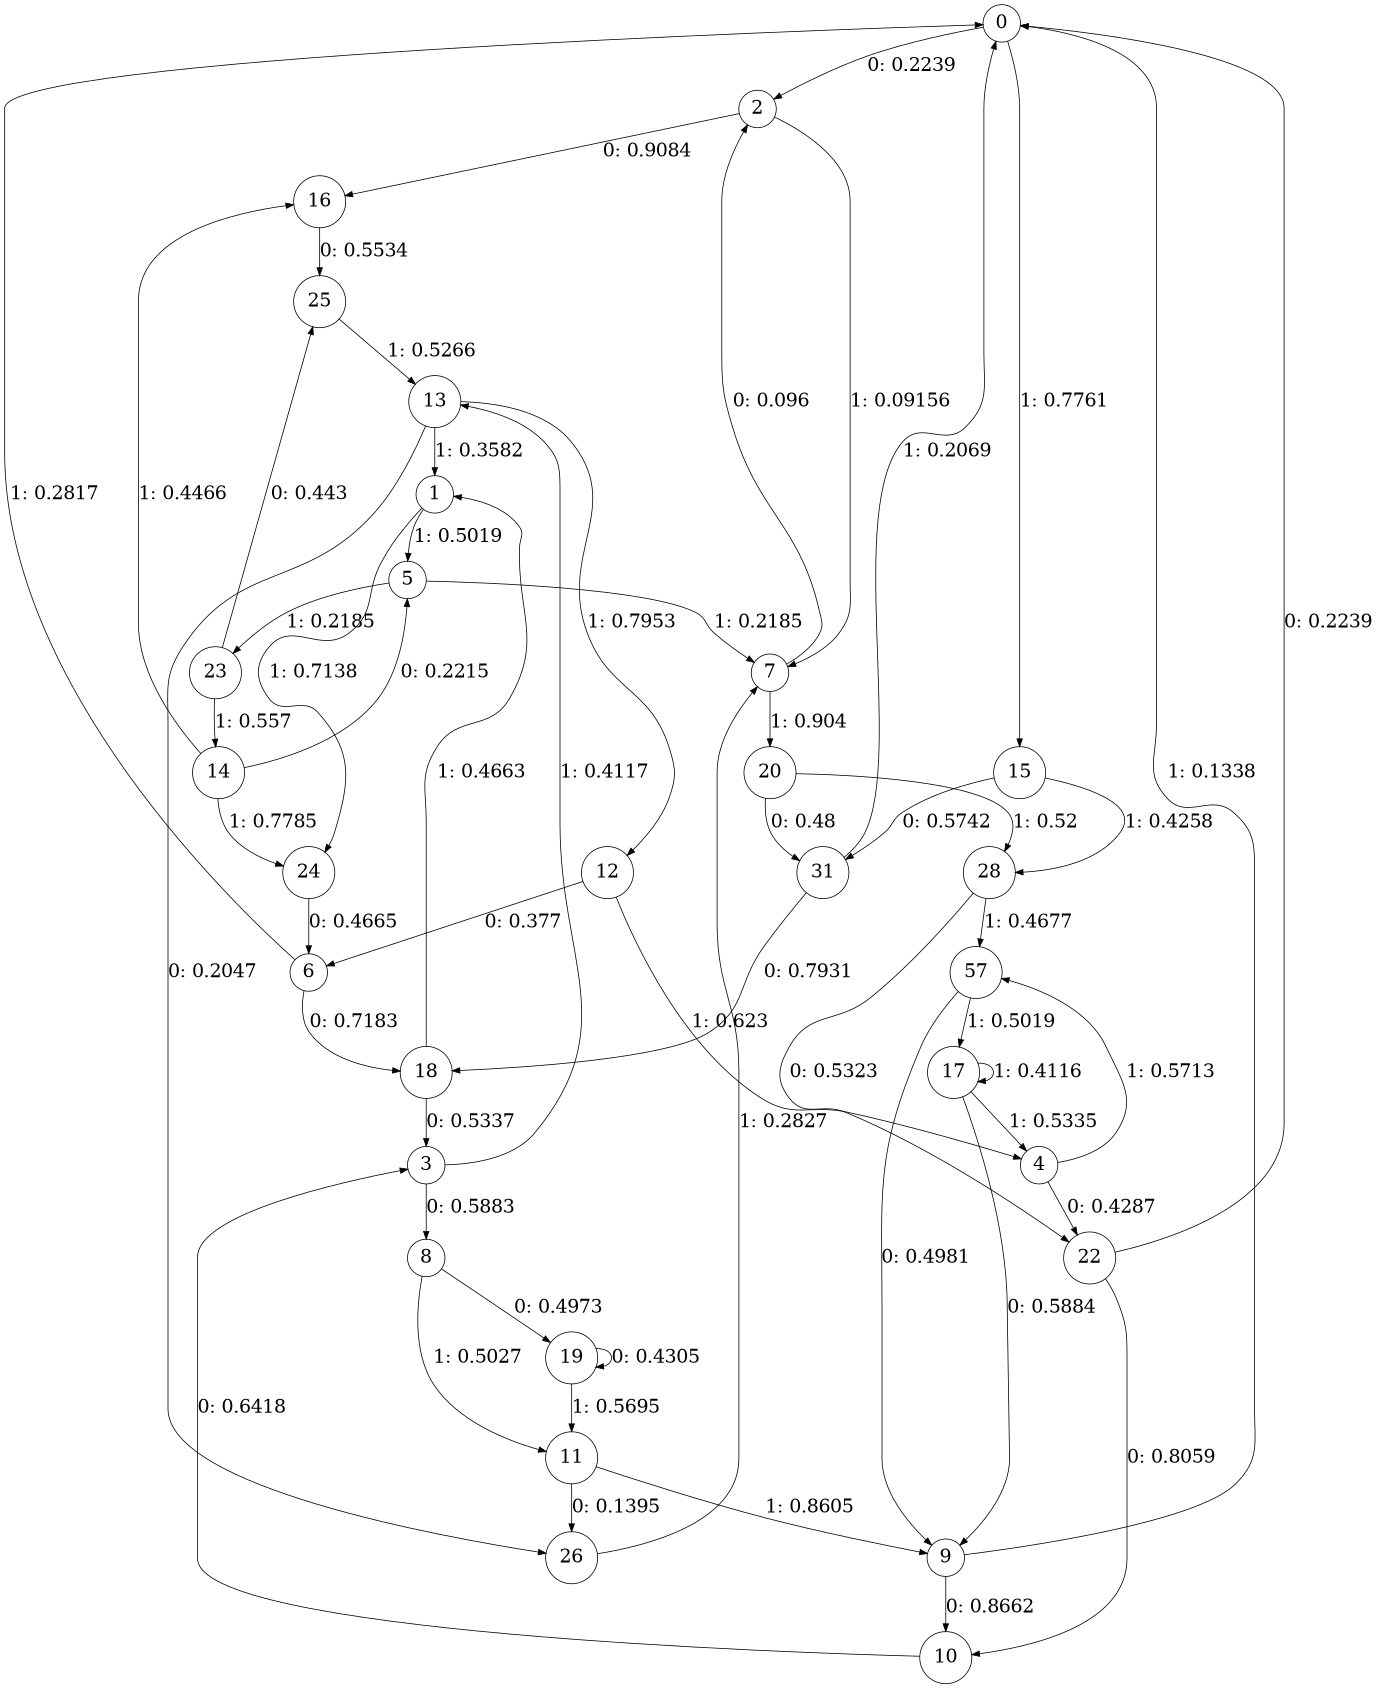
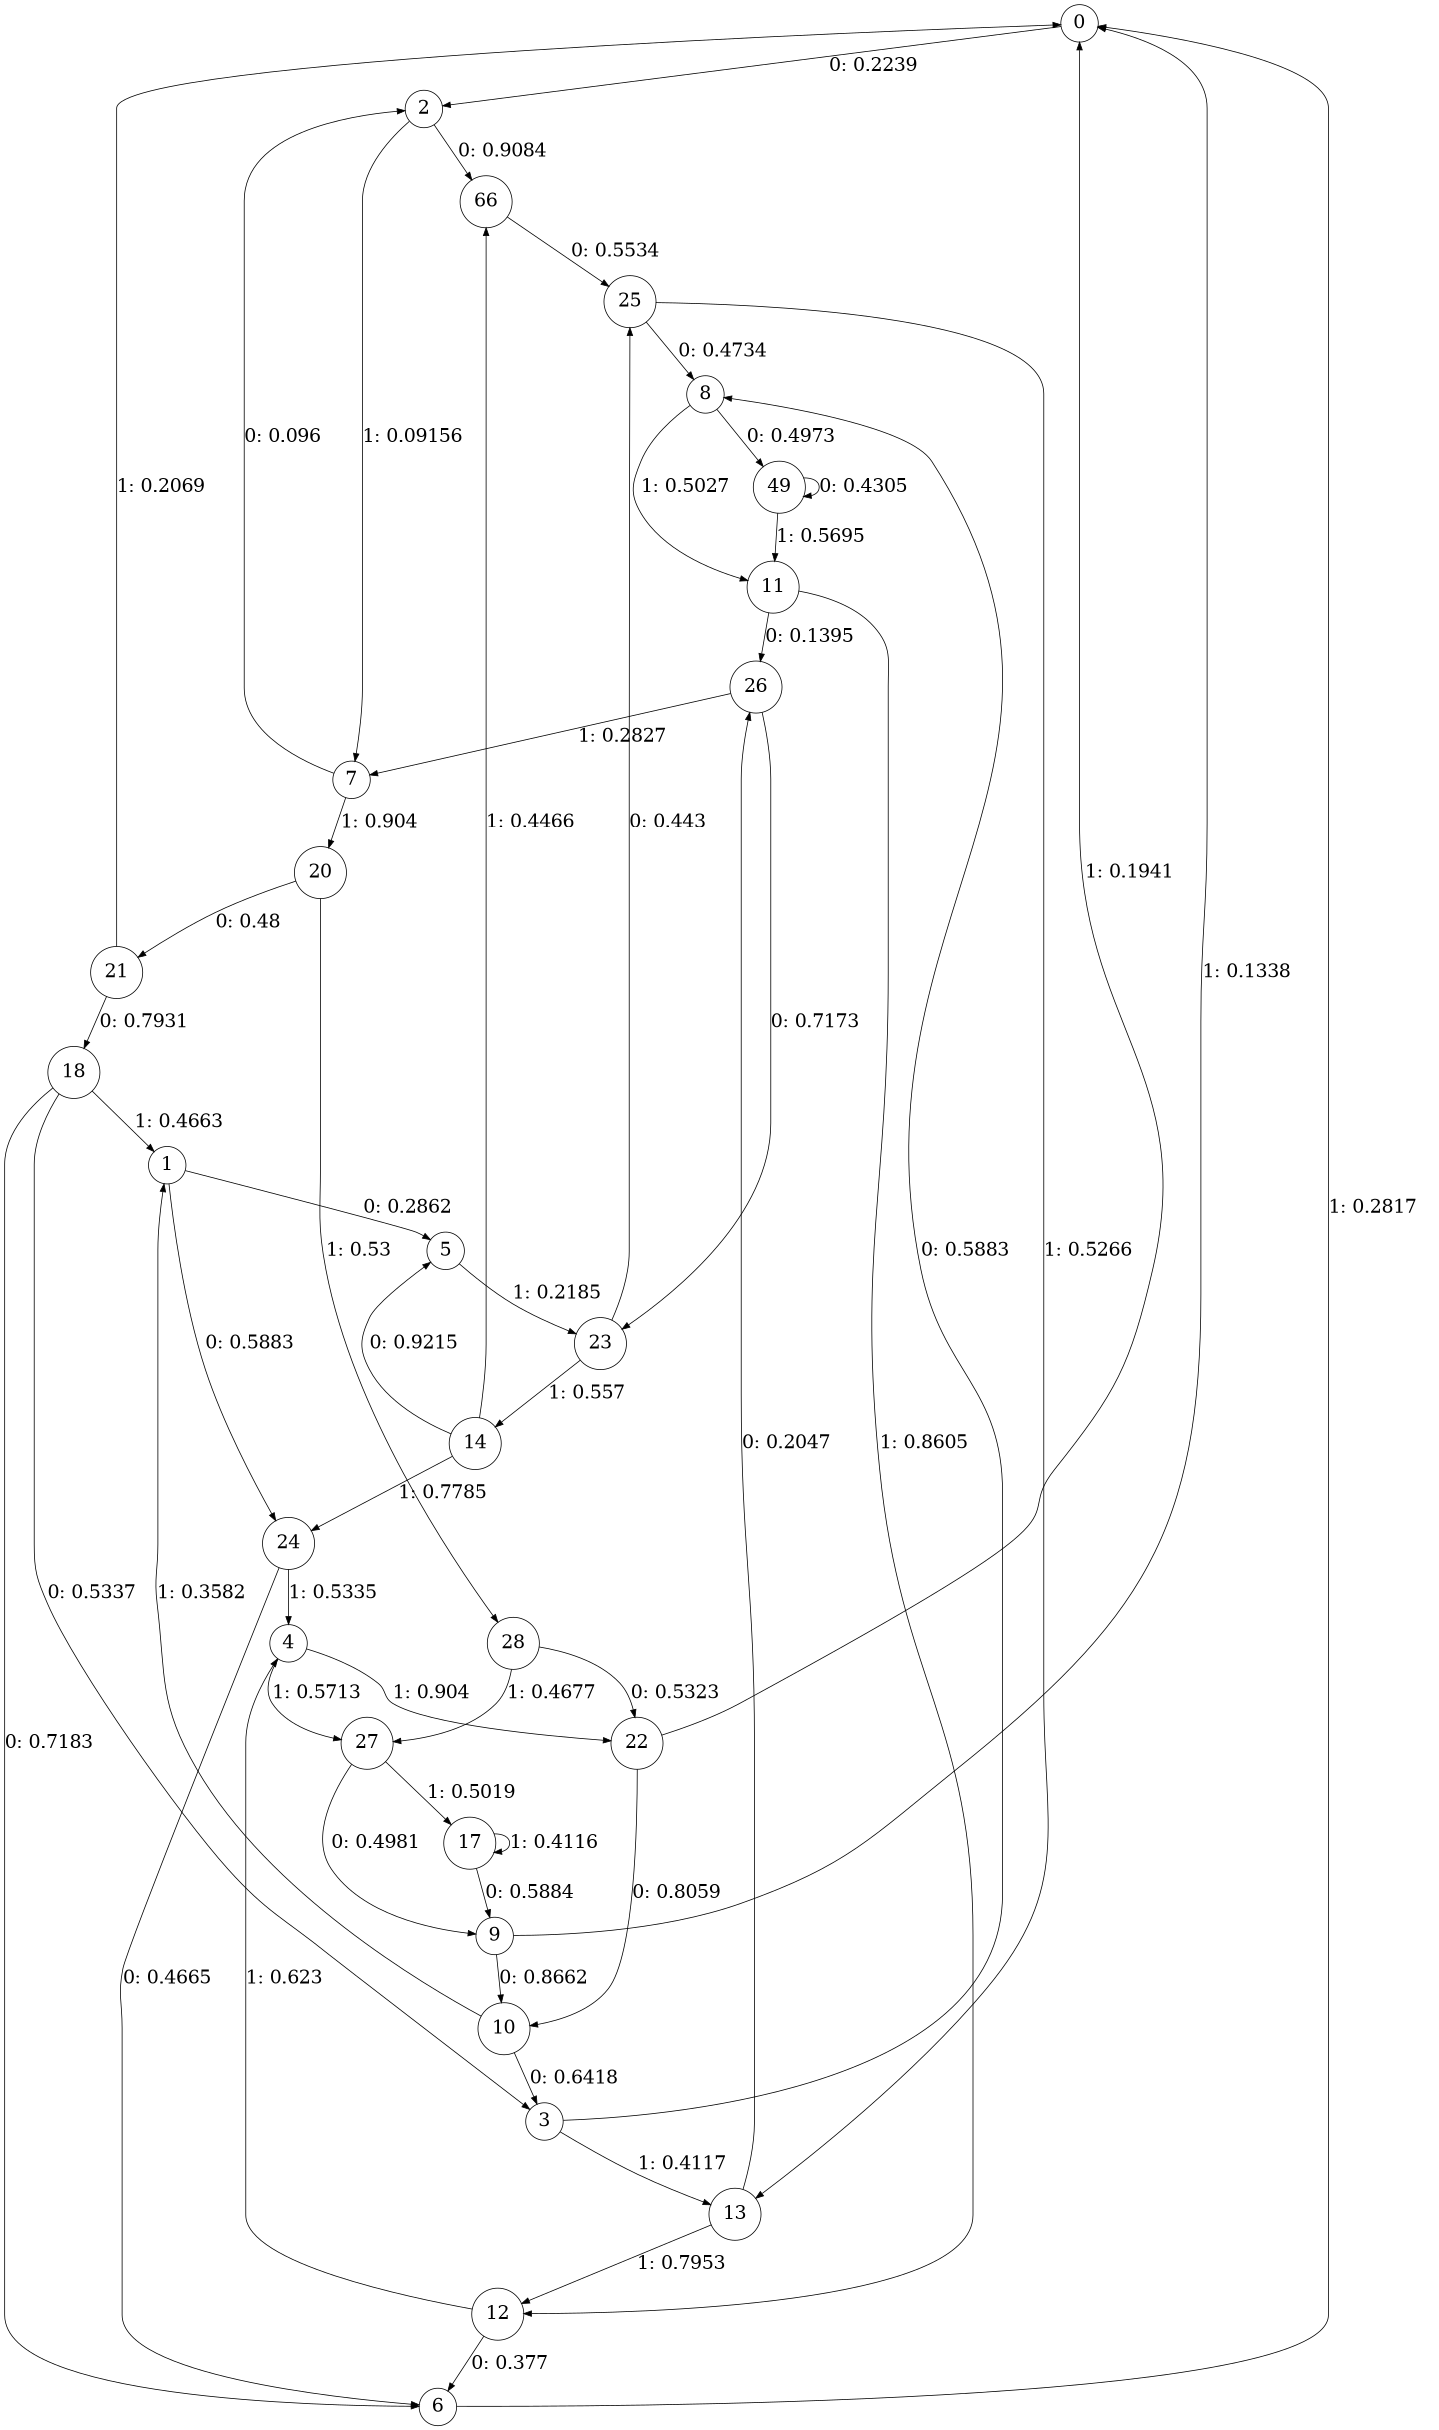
  digraph {
    node [fontsize=24 shape=circle]
    edge [fontsize=24]
    0
    2
-   15
-   16
+   16 [label=66]
    7
-   21 [label=31]
+   21
    28
    25
    20
    18
    22
-   27 [label=57]
+   27
    1
    5
    24
    23
    4
    6
    14
    8
    13
    3
-   19
+   19 [label=49]
    11
    26
    12
    10
    9
    17
    0 -> 2 [label="0: 0.2239   "]
-   0 -> 15 [label="1: 0.7761   "]
    2 -> 16 [label="0: 0.9084   "]
    2 -> 7 [label="1: 0.09156  "]
-   15 -> 21 [label="0: 0.5742   "]
-   15 -> 28 [label="1: 0.4258   "]
    16 -> 25 [label="0: 0.5534   "]
    7 -> 2 [label="0: 0.096    "]
    7 -> 20 [label="1: 0.904    "]
    21 -> 0 [label="1: 0.2069   "]
    21 -> 18 [label="0: 0.7931   "]
    28 -> 22 [label="0: 0.5323   "]
    28 -> 27 [label="1: 0.4677   "]
+   25 -> 8 [label="0: 0.4734   "]
    25 -> 13 [label="1: 0.5266   "]
    20 -> 21 [label="0: 0.48     "]
-   20 -> 28 [label="1: 0.52     "]
+   20 -> 28 [label="1: 0.53     "]
    18 -> 1 [label="1: 0.4663   "]
    18 -> 3 [label="0: 0.5337   "]
-   22 -> 0 [label="0: 0.2239   "]
+   22 -> 0 [label="1: 0.1941   "]
    22 -> 10 [label="0: 0.8059   "]
    27 -> 9 [label="0: 0.4981   "]
    27 -> 17 [label="1: 0.5019   "]
-   1 -> 5 [label="1: 0.5019   "]
-   1 -> 24 [label="1: 0.7138   "]
-   5 -> 7 [label="1: 0.2185   "]
+   1 -> 5 [label="0: 0.2862   "]
+   1 -> 24 [label="0: 0.5883   "]
    5 -> 23 [label="1: 0.2185   "]
-   17 -> 4 [label="1: 0.5335   "]
+   24 -> 4 [label="1: 0.5335   "]
    24 -> 6 [label="0: 0.4665   "]
    23 -> 25 [label="0: 0.443    "]
    23 -> 14 [label="1: 0.557    "]
-   4 -> 22 [label="0: 0.4287   "]
+   4 -> 22 [label="1: 0.904    "]
    4 -> 27 [label="1: 0.5713   "]
    6 -> 0 [label="1: 0.2817   "]
-   6 -> 18 [label="0: 0.7183   "]
+   18 -> 6 [label="0: 0.7183   "]
    14 -> 16 [label="1: 0.4466   "]
-   14 -> 5 [label="0: 0.2215   "]
+   14 -> 5 [label="0: 0.9215   "]
    14 -> 24 [label="1: 0.7785   "]
    8 -> 19 [label="0: 0.4973   "]
    8 -> 11 [label="1: 0.5027   "]
    13 -> 26 [label="0: 0.2047   "]
    13 -> 12 [label="1: 0.7953   "]
    3 -> 8 [label="0: 0.5883   "]
    3 -> 13 [label="1: 0.4117   "]
    19 -> 19 [label="0: 0.4305   "]
    19 -> 11 [label="1: 0.5695   "]
    11 -> 26 [label="0: 0.1395   "]
-   11 -> 9 [label="1: 0.8605   "]
+   11 -> 12 [label="1: 0.8605   "]
    26 -> 7 [label="1: 0.2827   "]
+   26 -> 23 [label="0: 0.7173   "]
    12 -> 4 [label="1: 0.623    "]
    12 -> 6 [label="0: 0.377    "]
-   13 -> 1 [label="1: 0.3582   "]
+   10 -> 1 [label="1: 0.3582   "]
    10 -> 3 [label="0: 0.6418   "]
    9 -> 0 [label="1: 0.1338   "]
    9 -> 10 [label="0: 0.8662   "]
    17 -> 9 [label="0: 0.5884   "]
    17 -> 17 [label="1: 0.4116   "]
  }
